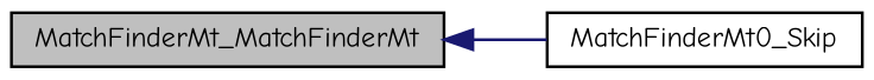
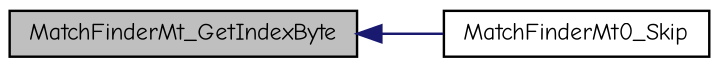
  digraph {
    rankdir=LR
    fontname="Comic Neue"
    node [color=black fontname="Comic Neue" fontsize=10 shape=record style=filled]
-   n1 [fillcolor=grey75 fontcolor=black height=0.2 label=MatchFinderMt_MatchFinderMt width=0.4]
+   n1 [fillcolor=grey75 fontcolor=black height=0.2 label=MatchFinderMt_GetIndexByte width=0.4]
    n2 [fillcolor=white height=0.2 label=MatchFinderMt0_Skip width=0.4]
    n1 -> n2 [color=midnightblue dir=back fontname="Comic Neue" fontsize=10 labelfontname=Helvetica labelfontsize=10 style=solid]
  }
